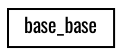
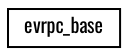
  digraph {
    rankdir=LR
    fontname=Oswald
-   n1 [color=black fillcolor=white fontname=Oswald fontsize=10 height=0.2 label=base_base shape=record style=filled width=0.4]
+   n1 [color=black fillcolor=white fontname=Oswald fontsize=10 height=0.2 label=evrpc_base shape=record style=filled width=0.4]
  }
